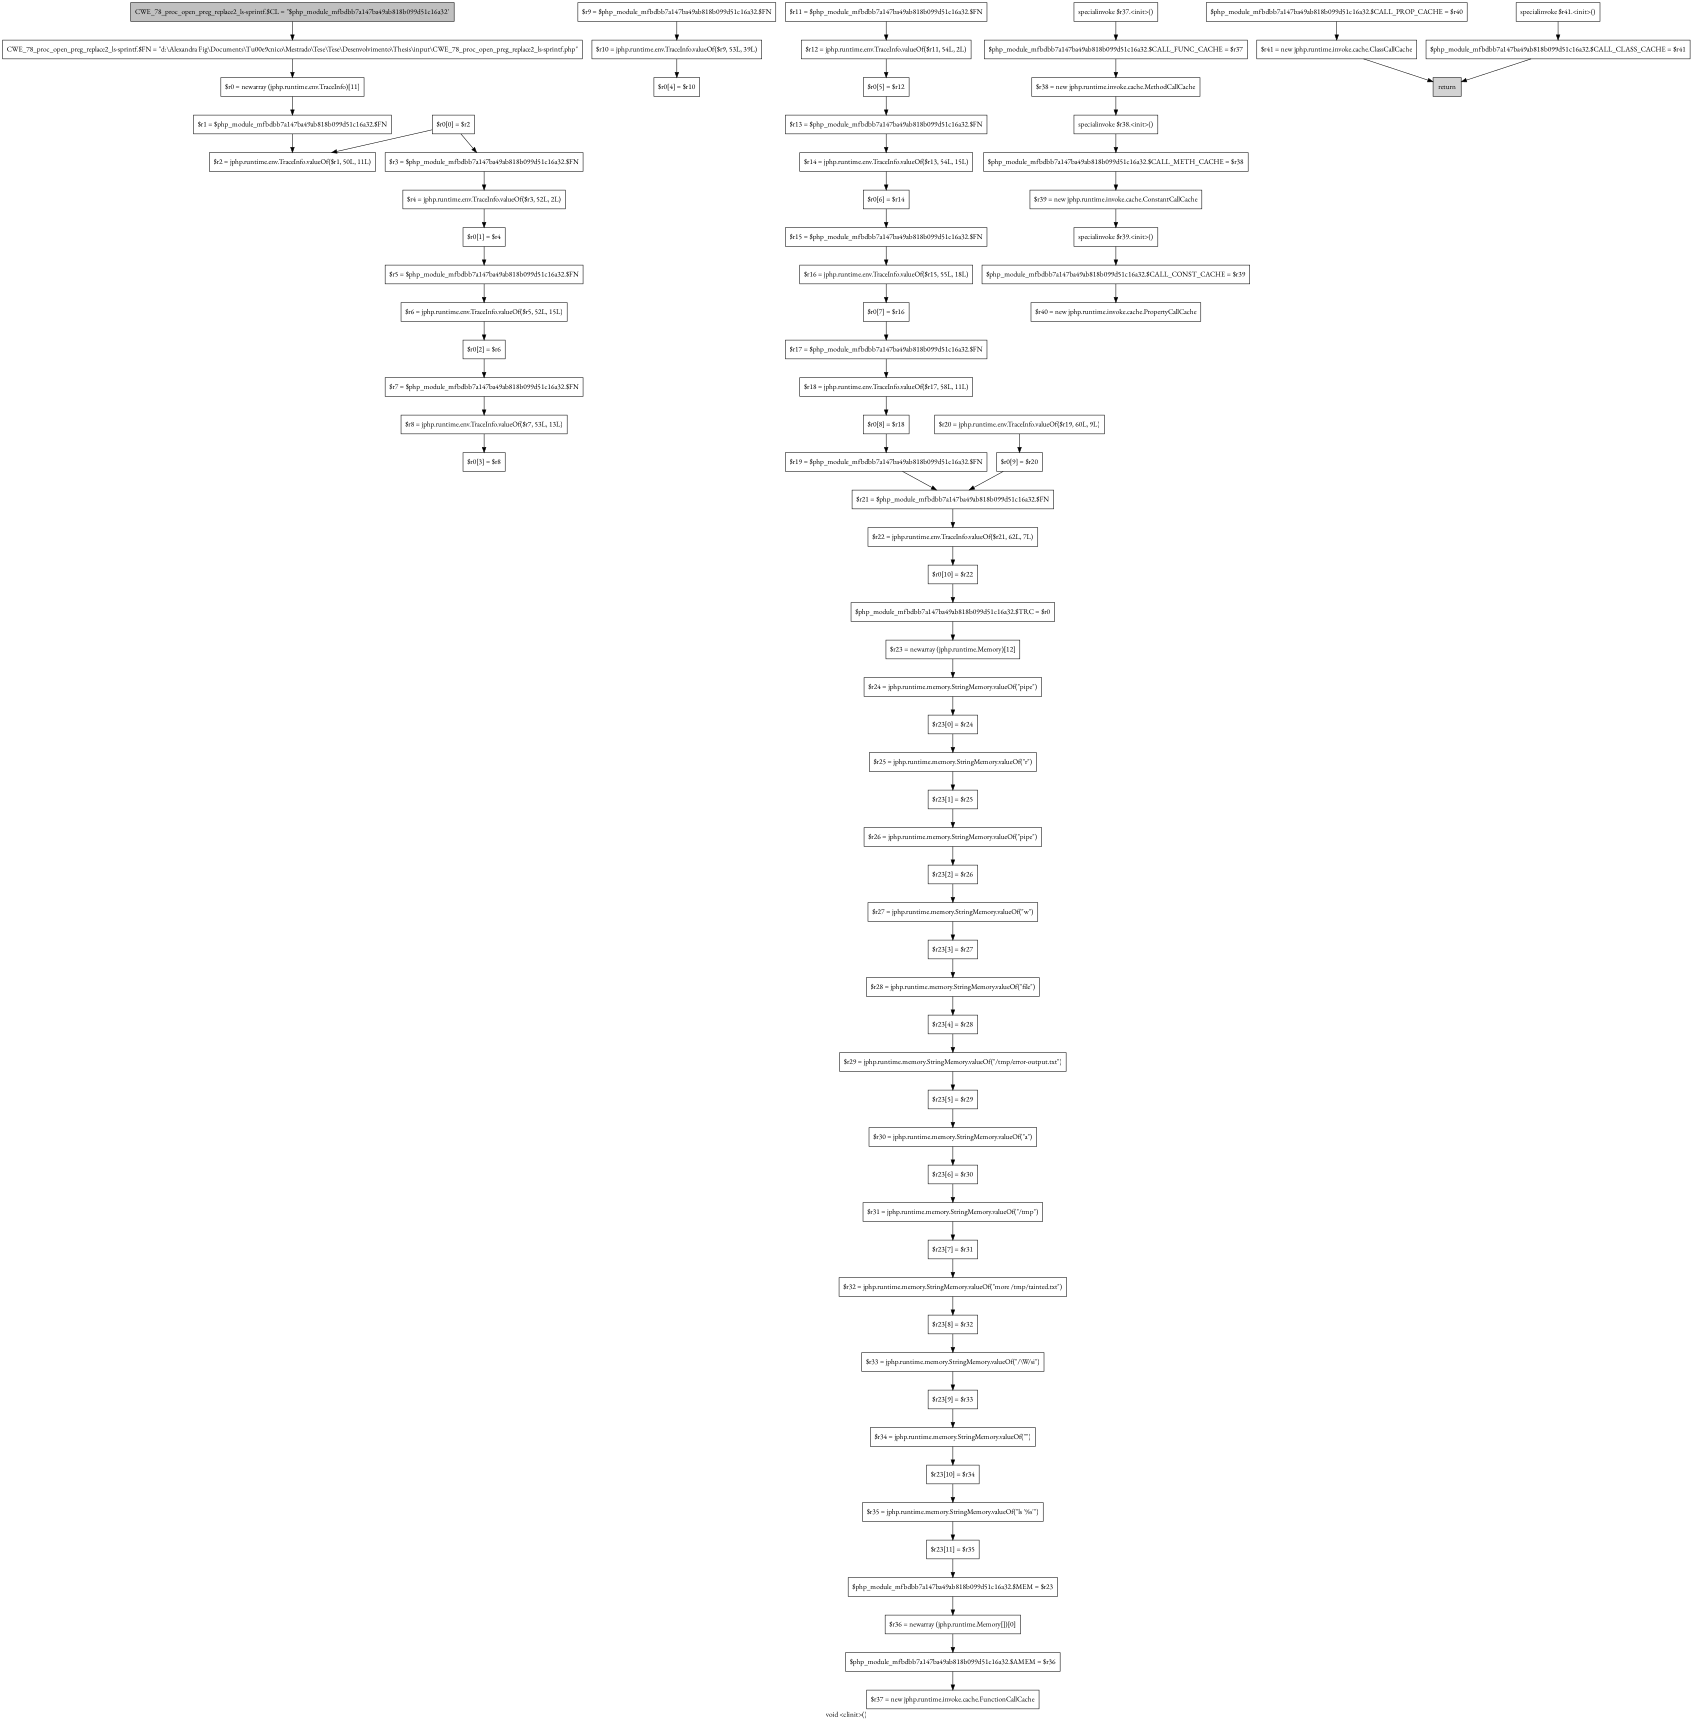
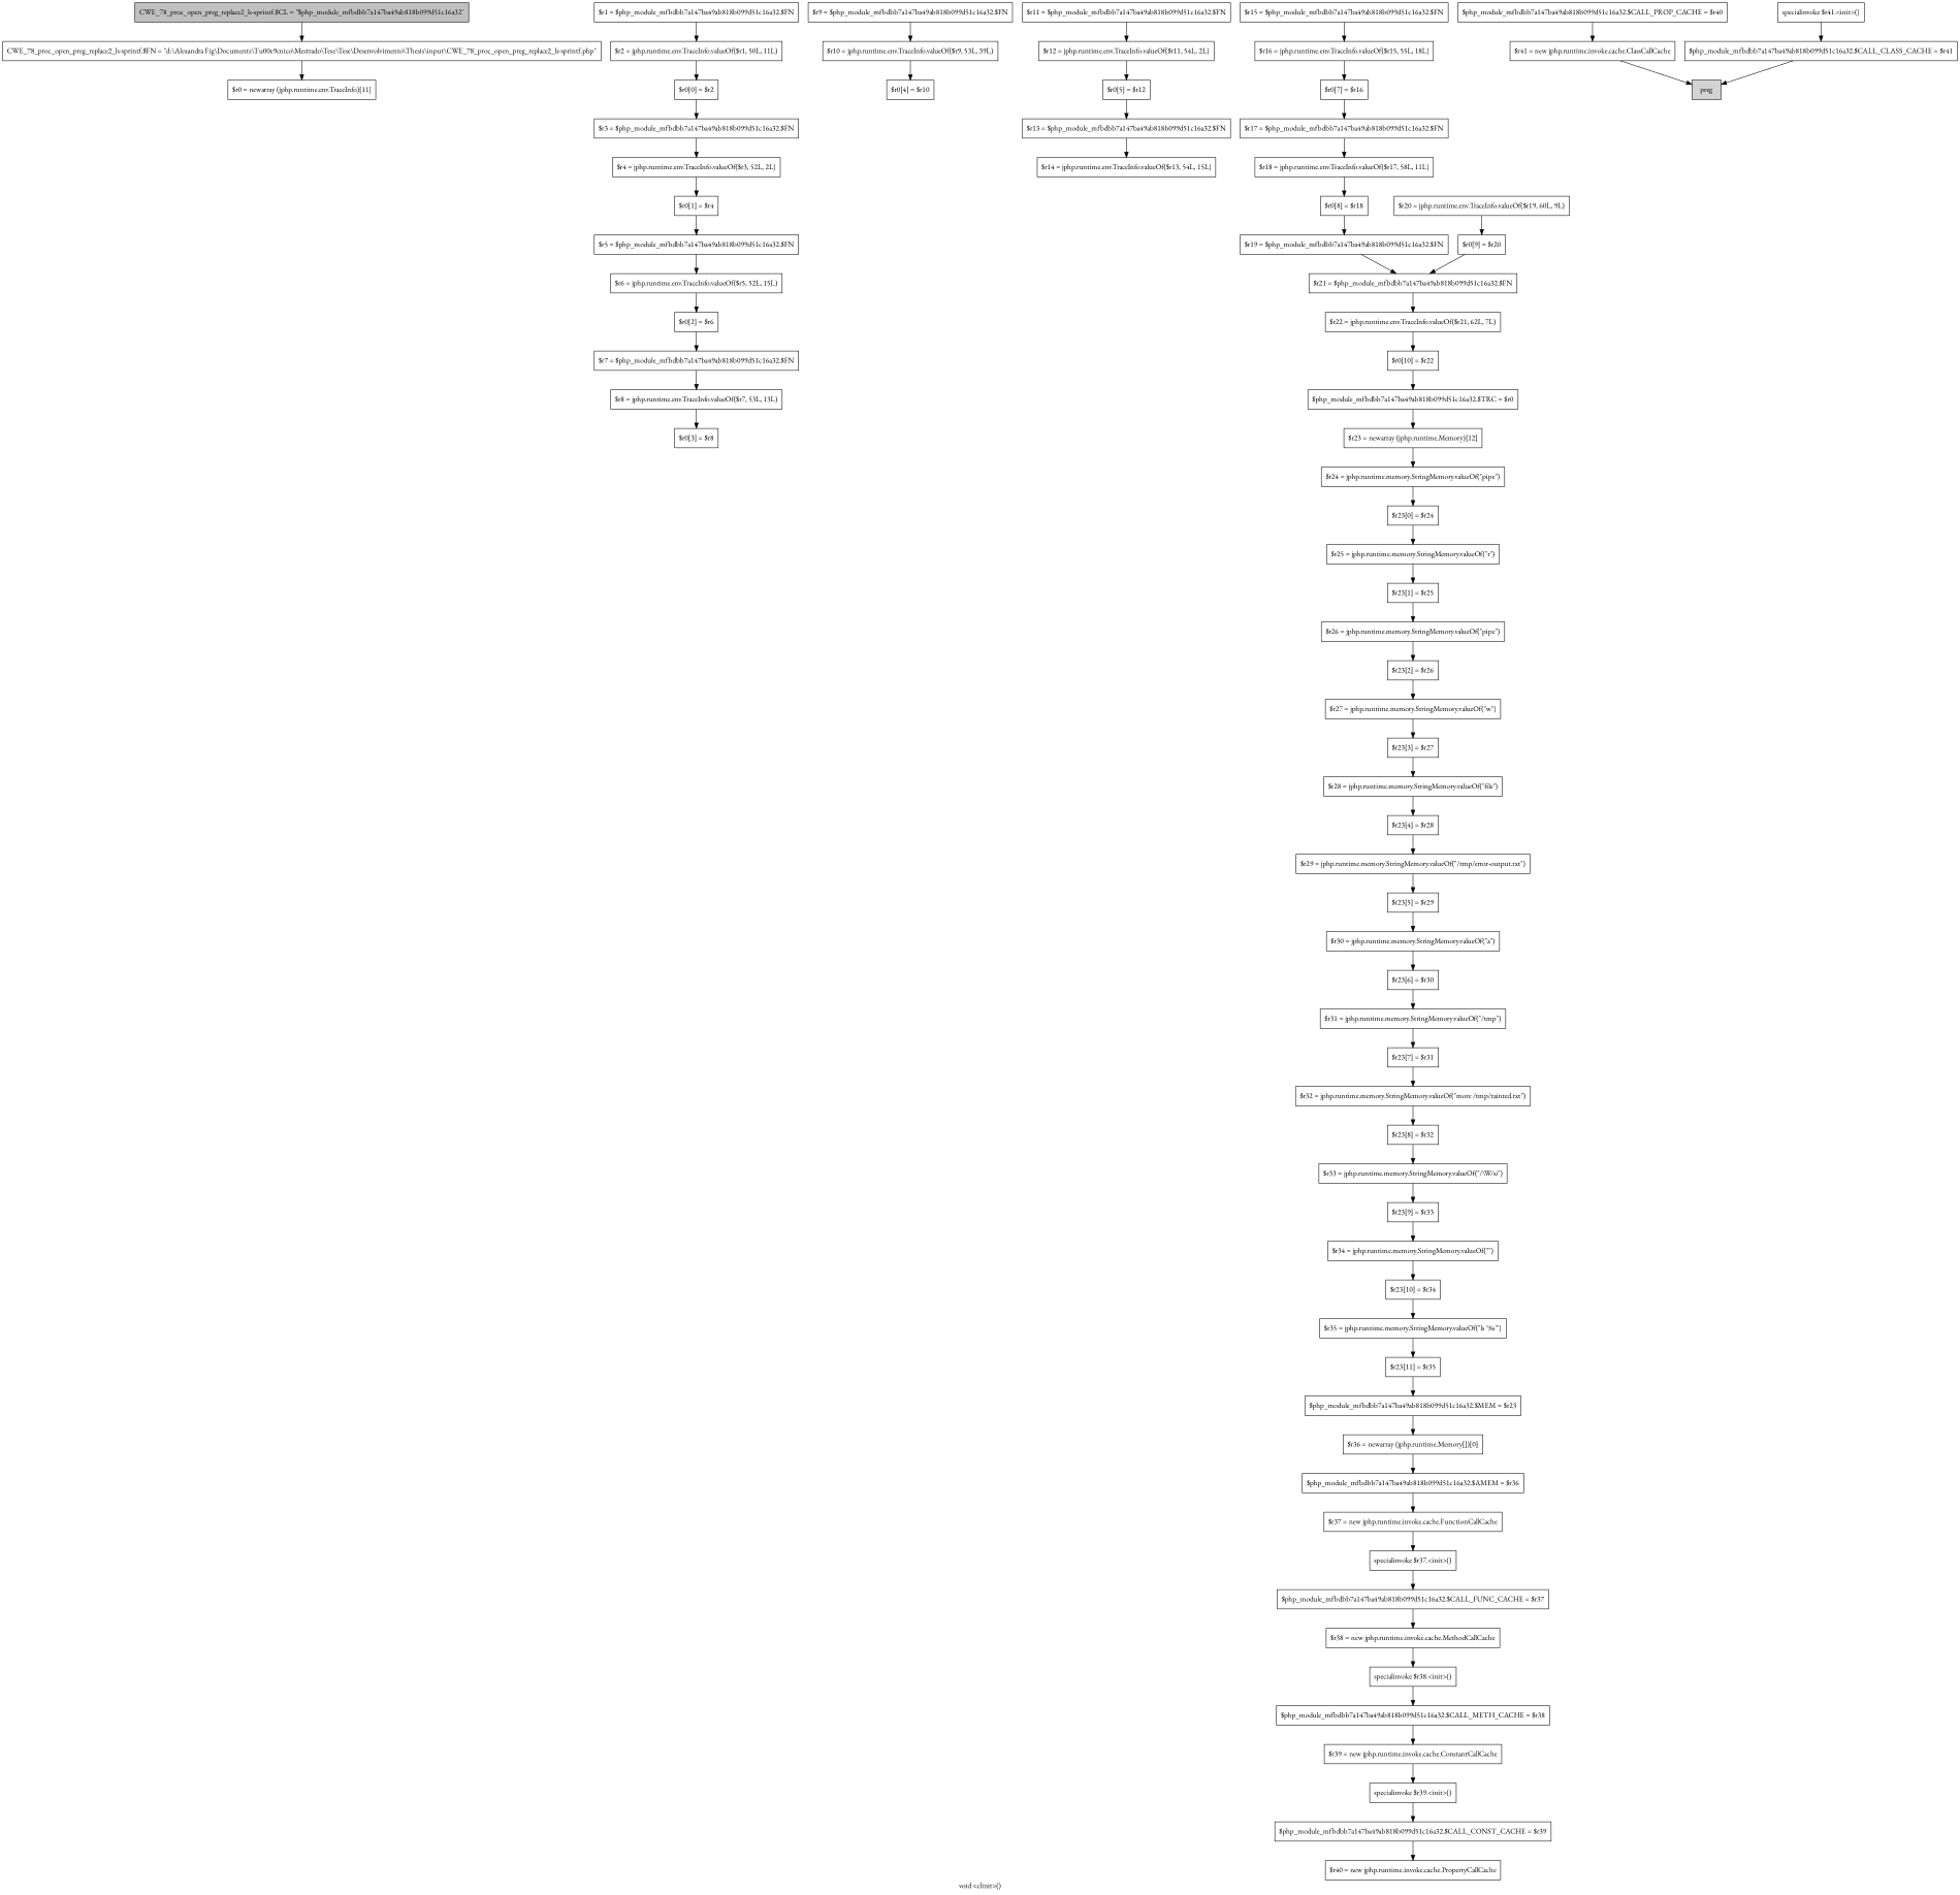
  digraph {
    fontname="EB Garamond"
    label="void <clinit>()"
    node [fontname="EB Garamond" shape=box]
    edge [fontname="EB Garamond"]
    n1 [fillcolor=gray label="CWE_78_proc_open_preg_replace2_ls-sprintf.$CL = \"$php_module_mfbdbb7a147ba49ab818b099d51c16a32\"" style=filled]
    n2 [label="CWE_78_proc_open_preg_replace2_ls-sprintf.$FN = \"d:\\Alexandra Fig\\Documents\\T\u00e9cnico\\Mestrado\\Tese\\Tese\\Desenvolvimento\\Thesis\\input\\CWE_78_proc_open_preg_replace2_ls-sprintf.php\""]
    n3 [label="$r0 = newarray (jphp.runtime.env.TraceInfo)[11]"]
    n4 [label="$r1 = $php_module_mfbdbb7a147ba49ab818b099d51c16a32.$FN"]
    n5 [label="$r2 = jphp.runtime.env.TraceInfo.valueOf($r1, 50L, 11L)"]
    n6 [label="$r0[0] = $r2"]
    n7 [label="$r3 = $php_module_mfbdbb7a147ba49ab818b099d51c16a32.$FN"]
    n8 [label="$r4 = jphp.runtime.env.TraceInfo.valueOf($r3, 52L, 2L)"]
    n9 [label="$r0[1] = $r4"]
    n10 [label="$r5 = $php_module_mfbdbb7a147ba49ab818b099d51c16a32.$FN"]
    n11 [label="$r6 = jphp.runtime.env.TraceInfo.valueOf($r5, 52L, 15L)"]
    n12 [label="$r0[2] = $r6"]
    n13 [label="$r7 = $php_module_mfbdbb7a147ba49ab818b099d51c16a32.$FN"]
    n14 [label="$r8 = jphp.runtime.env.TraceInfo.valueOf($r7, 53L, 13L)"]
    n15 [label="$r0[3] = $r8"]
    n16 [label="$r9 = $php_module_mfbdbb7a147ba49ab818b099d51c16a32.$FN"]
    n17 [label="$r10 = jphp.runtime.env.TraceInfo.valueOf($r9, 53L, 39L)"]
    n18 [label="$r0[4] = $r10"]
    n19 [label="$r11 = $php_module_mfbdbb7a147ba49ab818b099d51c16a32.$FN"]
    n20 [label="$r12 = jphp.runtime.env.TraceInfo.valueOf($r11, 54L, 2L)"]
    n21 [label="$r0[5] = $r12"]
    n22 [label="$r13 = $php_module_mfbdbb7a147ba49ab818b099d51c16a32.$FN"]
    n23 [label="$r14 = jphp.runtime.env.TraceInfo.valueOf($r13, 54L, 15L)"]
-   n24 [label="$r0[6] = $r14"]
    n25 [label="$r15 = $php_module_mfbdbb7a147ba49ab818b099d51c16a32.$FN"]
    n26 [label="$r16 = jphp.runtime.env.TraceInfo.valueOf($r15, 55L, 18L)"]
    n27 [label="$r0[7] = $r16"]
    n28 [label="$r17 = $php_module_mfbdbb7a147ba49ab818b099d51c16a32.$FN"]
    n29 [label="$r18 = jphp.runtime.env.TraceInfo.valueOf($r17, 58L, 11L)"]
    n30 [label="$r0[8] = $r18"]
    n31 [label="$r19 = $php_module_mfbdbb7a147ba49ab818b099d51c16a32.$FN"]
    n32 [label="$r21 = $php_module_mfbdbb7a147ba49ab818b099d51c16a32.$FN"]
    n33 [label="$r20 = jphp.runtime.env.TraceInfo.valueOf($r19, 60L, 9L)"]
    n34 [label="$r0[9] = $r20"]
    n35 [label="$r22 = jphp.runtime.env.TraceInfo.valueOf($r21, 62L, 7L)"]
    n36 [label="$r0[10] = $r22"]
    n37 [label="$php_module_mfbdbb7a147ba49ab818b099d51c16a32.$TRC = $r0"]
    n38 [label="$r23 = newarray (jphp.runtime.Memory)[12]"]
    n39 [label="$r24 = jphp.runtime.memory.StringMemory.valueOf(\"pipe\")"]
    n40 [label="$r23[0] = $r24"]
    n41 [label="$r25 = jphp.runtime.memory.StringMemory.valueOf(\"r\")"]
    n42 [label="$r23[1] = $r25"]
    n43 [label="$r26 = jphp.runtime.memory.StringMemory.valueOf(\"pipe\")"]
    n44 [label="$r23[2] = $r26"]
    n45 [label="$r27 = jphp.runtime.memory.StringMemory.valueOf(\"w\")"]
    n46 [label="$r23[3] = $r27"]
    n47 [label="$r28 = jphp.runtime.memory.StringMemory.valueOf(\"file\")"]
    n48 [label="$r23[4] = $r28"]
    n49 [label="$r29 = jphp.runtime.memory.StringMemory.valueOf(\"/tmp/error-output.txt\")"]
    n50 [label="$r23[5] = $r29"]
    n51 [label="$r30 = jphp.runtime.memory.StringMemory.valueOf(\"a\")"]
    n52 [label="$r23[6] = $r30"]
    n53 [label="$r31 = jphp.runtime.memory.StringMemory.valueOf(\"/tmp\")"]
    n54 [label="$r23[7] = $r31"]
    n55 [label="$r32 = jphp.runtime.memory.StringMemory.valueOf(\"more /tmp/tainted.txt\")"]
    n56 [label="$r23[8] = $r32"]
    n57 [label="$r33 = jphp.runtime.memory.StringMemory.valueOf(\"/\\W/si\")"]
    n58 [label="$r23[9] = $r33"]
    n59 [label="$r34 = jphp.runtime.memory.StringMemory.valueOf(\"\")"]
    n60 [label="$r23[10] = $r34"]
    n61 [label="$r35 = jphp.runtime.memory.StringMemory.valueOf(\"ls \'%s\'\")"]
    n62 [label="$r23[11] = $r35"]
    n63 [label="$php_module_mfbdbb7a147ba49ab818b099d51c16a32.$MEM = $r23"]
    n64 [label="$r36 = newarray (jphp.runtime.Memory[])[0]"]
    n65 [label="$php_module_mfbdbb7a147ba49ab818b099d51c16a32.$AMEM = $r36"]
    n66 [label="$r37 = new jphp.runtime.invoke.cache.FunctionCallCache"]
    n67 [label="specialinvoke $r37.<init>()"]
    n68 [label="$php_module_mfbdbb7a147ba49ab818b099d51c16a32.$CALL_FUNC_CACHE = $r37"]
    n69 [label="$r38 = new jphp.runtime.invoke.cache.MethodCallCache"]
    n70 [label="specialinvoke $r38.<init>()"]
    n71 [label="$php_module_mfbdbb7a147ba49ab818b099d51c16a32.$CALL_METH_CACHE = $r38"]
    n72 [label="$r39 = new jphp.runtime.invoke.cache.ConstantCallCache"]
    n73 [label="specialinvoke $r39.<init>()"]
    n74 [label="$php_module_mfbdbb7a147ba49ab818b099d51c16a32.$CALL_CONST_CACHE = $r39"]
    n75 [label="$r40 = new jphp.runtime.invoke.cache.PropertyCallCache"]
    n76 [label="$php_module_mfbdbb7a147ba49ab818b099d51c16a32.$CALL_PROP_CACHE = $r40"]
    n77 [label="$r41 = new jphp.runtime.invoke.cache.ClassCallCache"]
-   n78 [fillcolor=lightgray label=return style=filled]
+   n78 [fillcolor=lightgray label=preg style=filled]
    n79 [label="specialinvoke $r41.<init>()"]
    n80 [label="$php_module_mfbdbb7a147ba49ab818b099d51c16a32.$CALL_CLASS_CACHE = $r41"]
    n1 -> n2
    n2 -> n3
-   n3 -> n4
    n4 -> n5
-   n6 -> n5
+   n5 -> n6
    n6 -> n7
    n7 -> n8
    n8 -> n9
    n9 -> n10
    n10 -> n11
    n11 -> n12
    n12 -> n13
    n13 -> n14
    n14 -> n15
    n16 -> n17
    n17 -> n18
    n19 -> n20
    n20 -> n21
    n21 -> n22
    n22 -> n23
-   n23 -> n24
-   n24 -> n25
    n25 -> n26
    n26 -> n27
    n27 -> n28
    n28 -> n29
    n29 -> n30
    n30 -> n31
    n31 -> n32
    n32 -> n35
    n33 -> n34
    n34 -> n32
    n35 -> n36
    n36 -> n37
    n37 -> n38
    n38 -> n39
    n39 -> n40
    n40 -> n41
    n41 -> n42
    n42 -> n43
    n43 -> n44
    n44 -> n45
    n45 -> n46
    n46 -> n47
    n47 -> n48
    n48 -> n49
    n49 -> n50
    n50 -> n51
    n51 -> n52
    n52 -> n53
    n53 -> n54
    n54 -> n55
    n55 -> n56
    n56 -> n57
    n57 -> n58
    n58 -> n59
    n59 -> n60
    n60 -> n61
    n61 -> n62
    n62 -> n63
    n63 -> n64
    n64 -> n65
    n65 -> n66
+   n66 -> n67
    n67 -> n68
    n68 -> n69
    n69 -> n70
    n70 -> n71
    n71 -> n72
    n72 -> n73
    n73 -> n74
    n74 -> n75
    n76 -> n77
    n77 -> n78
    n79 -> n80
    n80 -> n78
  }
